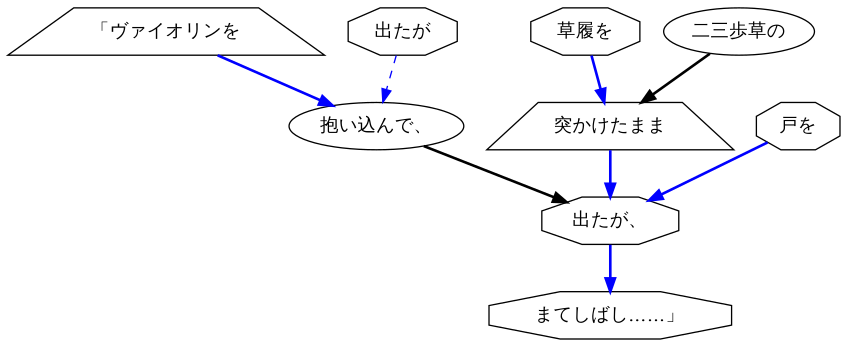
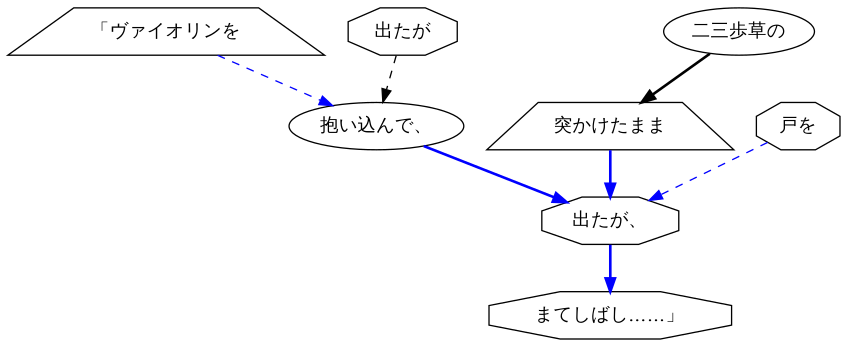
  digraph {
    node [shape=octagon]
    edge [color=blue style=bold]
    n1 [label="「ヴァイオリンを" shape=trapezium]
    n2 [label="抱い込んで、" shape=ellipse]
    n3 [label="出たが、"]
    n4 [label="出たが"]
    n5 [label="まてしばし……」"]
-   n6 [label="草履を"]
    n7 [label="突かけたまま" shape=trapezium]
    n8 [label="二三歩草の" shape=ellipse]
    n9 [label="戸を"]
-   n1 -> n2
-   n2 -> n3 [color=black]
+   n1 -> n2 [style=dashed]
+   n2 -> n3
    n3 -> n5
-   n4 -> n2 [style=dashed]
-   n6 -> n7
+   n4 -> n2 [color=black style=dashed]
    n7 -> n3
    n8 -> n7 [color=black]
-   n9 -> n3
+   n9 -> n3 [style=dashed]
  }
